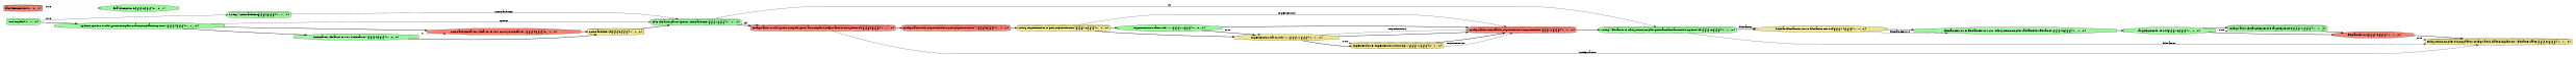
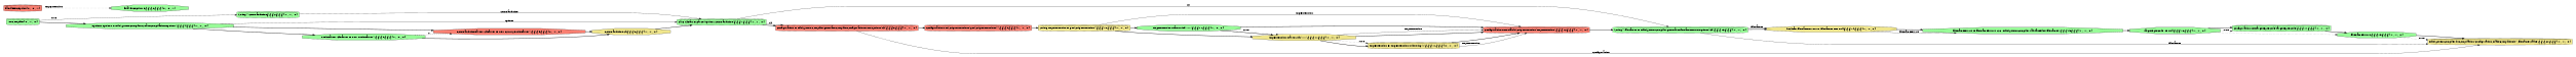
  digraph {
    rankdir=LR
    node [fillcolor=palegreen shape=cylinder style=filled]
    edge [style=bold]
    n1 [label="String(( commandLine@@@2@@@['1', '1', '0']"]
    n2 [label="cli = cliParser.parse(options,commandLine)@@@7@@@['1', '1', '0']"]
    n3 [label="Options options = FileSystemCompiler.createCompilationOptions()@@@4@@@['1', '1', '0']" shape=octagon]
    n4 [label="PosixParser cliParser = new PosixParser()@@@5@@@['1', '0', '0']" shape=octagon]
    n5 [fillcolor=salmon label="CommandLineParser cliParser = new GroovyPosixParser()@@@5@@@['0', '1', '0']" shape=octagon]
    n6 [label="final Exception e@@@2@@@['0', '0', '1']" shape=octagon]
    n7 [fillcolor=khaki label="tmpExtension = tmpExtension.substring(1)@@@11@@@['0', '1', '0']"]
    n8 [fillcolor=salmon label="configuration.setDefaultScriptExtension(tmpExtension)@@@12@@@['1', '1', '0']"]
    n9 [label="String(( filenames = FileSystemCompiler.generateFileNamesFromOptions(cli)@@@13@@@['1', '1', '0']"]
-   n10 [fillcolor=khaki label="CommandLine cli@@@6@@@['1', '1', '0']"]
+   n10 [fillcolor=khaki label="CommandLine cli@@@6@@@['1', '1', '0']" shape=octagon]
    n11 [label="fileNameErrors = fileNameErrors && !FileSystemCompiler.validateFiles(filenames)@@@15@@@['1', '1', '0']" shape=octagon]
    n12 [label="targetBytecode != null@@@16@@@['1', '1', '0']" shape=octagon]
    n13 [label="configuration.setTargetBytecode(targetBytecode)@@@17@@@['1', '1', '0']"]
-   n14 [fillcolor=salmon label="!fileNameErrors@@@19@@@['1', '1', '0']" shape=octagon]
+   n14 [label="!fileNameErrors@@@19@@@['1', '1', '0']" shape=octagon]
    n15 [fillcolor=salmon label="handleException['0', '0', '1']"]
    n16 [fillcolor=khaki label="FileSystemCompiler.doCompilation(configuration,makeCompileUnit(),filenames,false)@@@20@@@['1', '1', '0']"]
    n17 [fillcolor=khaki label="boolean fileNameErrors = filenames == null@@@14@@@['1', '1', '0']" shape=octagon]
    n18 [fillcolor=khaki label="tmpExtension.startsWith(\"*.\")@@@11@@@['1', '1', '0']" shape=octagon]
    n19 [fillcolor=salmon label="configuration = FileSystemCompiler.generateCompilerConfigurationFromOptions(cli)@@@8@@@['1', '1', '0']"]
    n20 [fillcolor=salmon label="configuration.setScriptExtensions(getScriptExtensions())@@@9@@@['1', '1', '0']"]
    n21 [fillcolor=khaki label="String tmpExtension = getScriptExtension()@@@10@@@['1', '1', '0']"]
    n22 [label="tmpExtension.startsWith(\"*.\")@@@11@@@['1', '0', '0']" shape=octagon]
    n23 [label="runCompiler['0', '1', '0']"]
    n1 -> n2 [label=commandLine style=solid]
    n2 -> n9 [label=cli style=solid]
    n2 -> n19
    n2 -> n19 [label=cli style=solid]
    n3 -> n2 [label=options style=solid]
    n3 -> n4
    n3 -> n5
    n4 -> n5 [label=0 style=dashed]
    n4 -> n10
    n5 -> n10
    n7 -> n8
    n7 -> n8 [label=tmpExtension style=solid]
    n8 -> n9
    n9 -> n16 [label=filenames style=solid]
    n9 -> n17
    n9 -> n17 [label=filenames style=solid]
    n10 -> n2
    n11 -> n12
    n12 -> n13
    n12 -> n13 [label=true style=dotted]
-   n12 -> n14
+   n12 -> n14 [style=dotted]
    n13 -> n14
    n14 -> n16
    n14 -> n16 [label=true style=dotted]
-   n15 -> n6 [label=true style=dotted]
+   n15 -> n6 [label=tmpExtension style=dotted]
    n17 -> n11
    n17 -> n11 [label=fileNameErrors style=solid]
    n18 -> n7
    n18 -> n7 [label=true style=dotted]
    n18 -> n8
    n18 -> n8 [label=tmpExtension style=solid]
    n19 -> n16 [label=configuration style=solid]
    n19 -> n20
    n20 -> n21
    n21 -> n8 [label=tmpExtension style=solid]
    n21 -> n18
    n21 -> n22
    n22 -> n8
    n22 -> n18
    n22 -> n18 [label=true style=dotted]
    n23 -> n1 [label=true style=solid]
    n23 -> n3
  }
